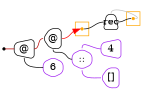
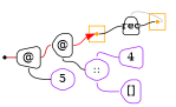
  digraph {
    labeldistance=0
    nodesep=.175
    rankdir=LR
    ranksep=.175
    node [color=purple fixedsize=true orientation=90 shape=point style=rounded]
    edge [arrowhead=none arrowtail=none headport=w tailport=e]
    ndcluster_nd318 [color=orange style=""]
    ndcluster_nd395 [color=orange style=""]
    nd1 [color="" orientation="" style=""]
    n4 [color="#000000" height=.4 label="@" shape=trapezium width=.4]
    n5 [height=.4 label=4 shape=trapezium width=.4]
    n6 [height=.4 label="[]" shape=house width=.4]
    n7 [height=.4 label="::" shape=hexagon width=.4]
    n8 [color="#000000" height=.4 label="@" shape=house width=.4]
-   n9 [height=.4 label=6 shape=hexagon width=.4]
+   n9 [height=.4 label=5 shape=hexagon width=.4]
    n10 [color="#000000" height=.3 label=rec shape=trapezium width=.3 orientation=""]
    subgraph cluster_1 {
      color=orange
      style=fill
      ndcluster_nd318
    }
    subgraph cluster_2 {
      color=orange
      style=fill
      ndcluster_nd395
    }
    ndcluster_nd318 -> n10 [color=black]
    nd1 -> n4 [color="#b70000"]
    n4 -> n8 [color="#b70000"]
    n4 -> n9 [tailport=s]
    n7 -> n5 [color=purple tailport=n]
    n7 -> n6 [color=purple tailport=s]
    n8 -> ndcluster_nd318 [arrowhead=normal color=red]
    n8 -> n7 [tailport=s]
    n10 -> ndcluster_nd395 [color=grey dir=back headport=e tailport=n]
    n10 -> ndcluster_nd395
  }
